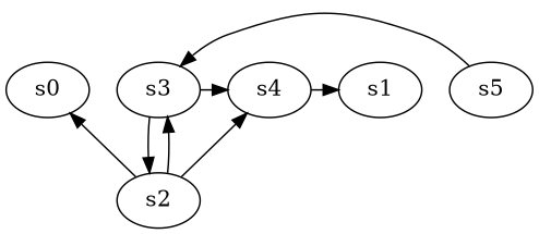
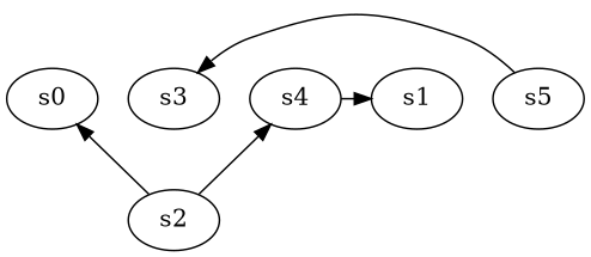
  digraph {
    node [player=1]
    s0 [player=0]
    s1 [player=0]
    s2
    s3
    s4
    s5
    s2 -> s0 [constraint="time % 2 == 1 && time % 3 == 0"]
-   s2 -> s3 [constraint="time % 2 == 1"]
    s2 -> s4 [constraint="time % 5 == 4"]
-   s3 -> s2
-   s3 -> s4 [constraint="time % 3 == 0 && time % 4 == 0"]
    s4 -> s1 [constraint="time % 5 == 1"]
    s5 -> s3 [constraint="time % 3 == 1 && time % 4 == 1"]
  }
